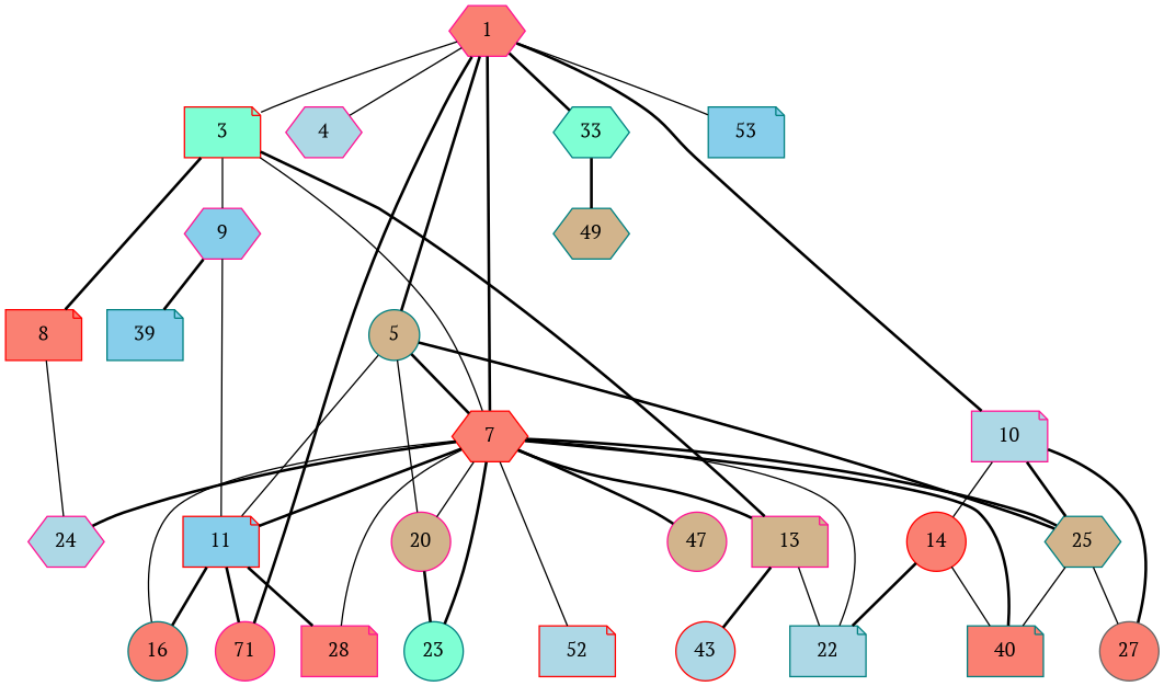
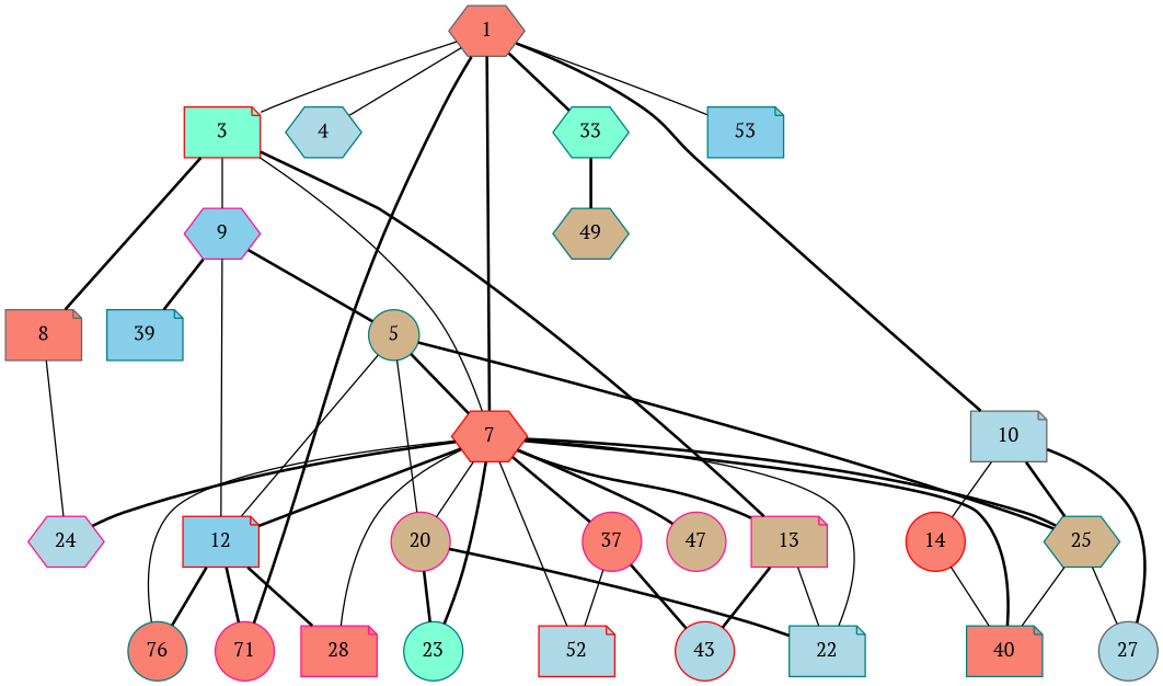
  graph {
    fontname="PT Serif"
    node [color=teal fillcolor=salmon fontname="PT Serif" shape=note style=filled]
    edge [fontname="PT Serif" style=bold]
-   1 [color=deeppink shape=hexagon super="+45+2"]
+   1 [color=gray40 shape=hexagon super="+45+2"]
    3 [color=red fillcolor=aquamarine]
-   4 [color=deeppink fillcolor=lightblue shape=hexagon]
+   4 [fillcolor=lightblue shape=hexagon]
    5 [fillcolor=tan shape=circle super="+6"]
    7 [color=red shape=hexagon super="+17+11+26+18+15"]
-   10 [color=deeppink fillcolor=lightblue]
+   10 [color=gray40 fillcolor=lightblue]
    33 [fillcolor=aquamarine shape=hexagon]
    n8 [color=deeppink label=71 shape=circle]
    53 [fillcolor=skyblue]
-   8 [color=red]
+   8 [color=gray40]
    9 [color=deeppink fillcolor=skyblue shape=hexagon]
    13 [color=deeppink fillcolor=tan super="+35"]
-   12 [color=red fillcolor=skyblue super="+21+46" label=11]
+   12 [color=red fillcolor=skyblue super="+21+46"]
    20 [color=deeppink fillcolor=tan shape=circle]
    25 [fillcolor=tan shape=hexagon]
-   16 [shape=circle]
+   16 [shape=circle label=76]
    22 [fillcolor=lightblue]
    23 [fillcolor=aquamarine shape=circle super="+36"]
    24 [color=deeppink fillcolor=lightblue shape=hexagon super="+29+55"]
    28 [color=deeppink]
+   37 [color=deeppink shape=circle]
    40
    47 [color=deeppink fillcolor=tan shape=circle]
    52 [color=red fillcolor=lightblue]
    14 [color=red shape=circle]
-   27 [color=gray40 shape=circle super="+34"]
+   27 [color=gray40 fillcolor=lightblue shape=circle super="+34"]
    49 [fillcolor=tan shape=hexagon]
    n28 [fillcolor=skyblue label=39]
    43 [color=red fillcolor=lightblue shape=circle]
    1 -- 3 [style=solid]
    1 -- 4 [style=solid]
-   1 -- 5
+   9 -- 5
    1 -- 7
    1 -- 10
    1 -- 33
    1 -- n8
    1 -- 53 [style=solid]
    3 -- 7 [style=solid]
    3 -- 8
    3 -- 9 [style=solid]
    3 -- 13
    5 -- 7 [weight=2]
    5 -- 12 [style=solid weight=3]
    5 -- 20 [style=solid]
    5 -- 25
    7 -- 13
    7 -- 12
    7 -- 20 [style=solid]
    7 -- 25
    7 -- 16 [style=solid]
    7 -- 22 [style=solid]
    7 -- 23
    7 -- 24 [weight=2]
    7 -- 28 [style=solid]
+   7 -- 37
    7 -- 40
    7 -- 47 [weight=2]
    7 -- 52 [style=solid]
    10 -- 25
    10 -- 14 [style=solid]
    10 -- 27
    33 -- 49
    8 -- 24 [style=solid]
    9 -- 12 [style=solid]
    9 -- n28
    13 -- 22 [style=solid]
    13 -- 43
    12 -- n8
    12 -- 16
    12 -- 28
    20 -- 23
    25 -- 40 [style=solid]
    25 -- 27 [style=solid]
-   14 -- 22
+   37 -- 52 [style=solid]
+   37 -- 43
+   20 -- 22
    14 -- 40 [style=solid]
  }
